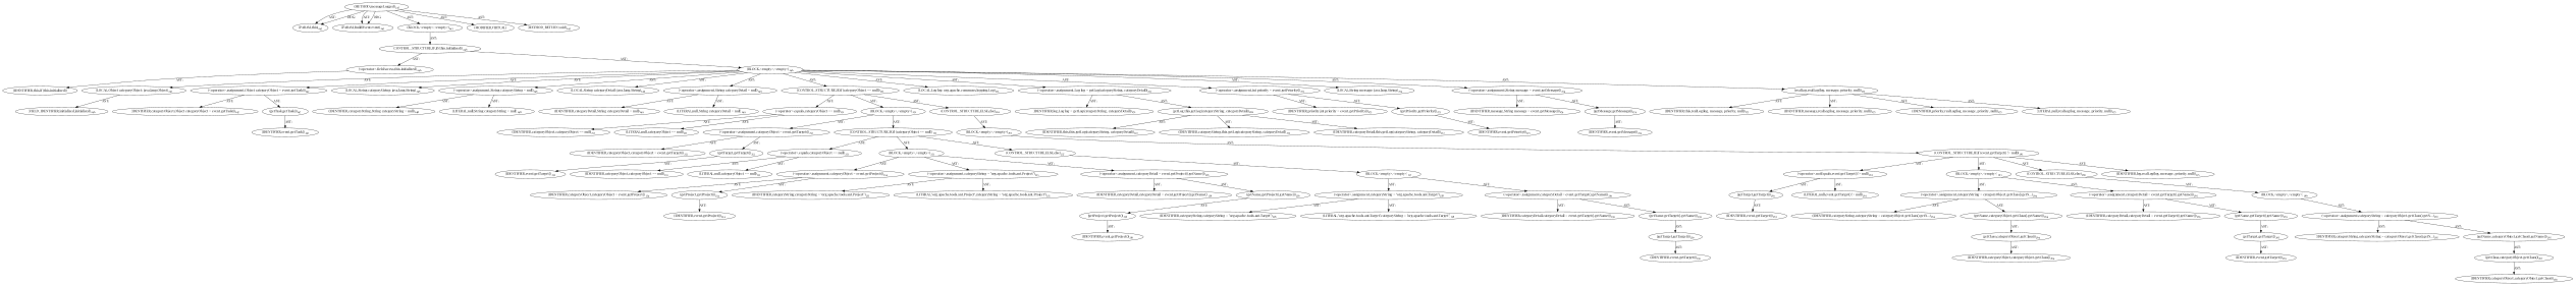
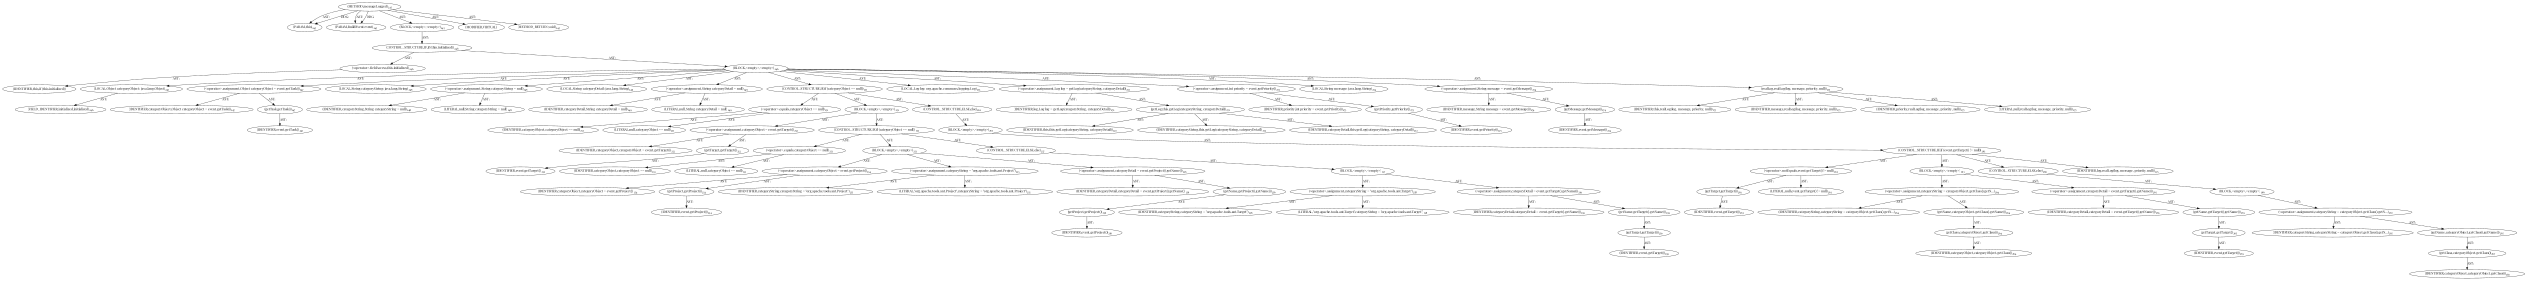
  digraph {
    fontname="Playfair Display"
    node [fontname="Playfair Display"]
    edge [fontname="Playfair Display"]
    n1 [label=<(METHOD,messageLogged)<SUB>245</SUB>>]
    n2 [label=<(PARAM,this)<SUB>245</SUB>>]
    n3 [label=<(PARAM,BuildEvent event)<SUB>245</SUB>>]
    n4 [label=<(BLOCK,&lt;empty&gt;,&lt;empty&gt;)<SUB>245</SUB>>]
    n5 [label=<(MODIFIER,VIRTUAL)>]
    n6 [label=<(METHOD_RETURN,void)<SUB>245</SUB>>]
    n7 [label=<(CONTROL_STRUCTURE,IF,if (this.initialized))<SUB>246</SUB>>]
    n8 [label=<(&lt;operator&gt;.fieldAccess,this.initialized)<SUB>246</SUB>>]
    n9 [label=<(BLOCK,&lt;empty&gt;,&lt;empty&gt;)<SUB>246</SUB>>]
    n10 [label=<(IDENTIFIER,this,if (this.initialized))>]
    n11 [label=<(LOCAL,Object categoryObject: java.lang.Object)<SUB>247</SUB>>]
    n12 [label=<(&lt;operator&gt;.assignment,Object categoryObject = event.getTask())<SUB>247</SUB>>]
    n13 [label=<(LOCAL,String categoryString: java.lang.String)<SUB>248</SUB>>]
    n14 [label=<(&lt;operator&gt;.assignment,String categoryString = null)<SUB>248</SUB>>]
    n15 [label=<(LOCAL,String categoryDetail: java.lang.String)<SUB>249</SUB>>]
    n16 [label=<(&lt;operator&gt;.assignment,String categoryDetail = null)<SUB>249</SUB>>]
    n17 [label=<(CONTROL_STRUCTURE,IF,if (categoryObject == null))<SUB>251</SUB>>]
    n18 [label=<(LOCAL,Log log: org.apache.commons.logging.Log)<SUB>272</SUB>>]
    n19 [label=<(&lt;operator&gt;.assignment,Log log = getLog(categoryString, categoryDetail))<SUB>272</SUB>>]
    n20 [label=<(&lt;operator&gt;.assignment,int priority = event.getPriority())<SUB>273</SUB>>]
    n21 [label=<(LOCAL,String message: java.lang.String)<SUB>274</SUB>>]
    n22 [label=<(&lt;operator&gt;.assignment,String message = event.getMessage())<SUB>274</SUB>>]
    n23 [label=<(realLog,realLog(log, message, priority, null))<SUB>275</SUB>>]
    n24 [label=<(FIELD_IDENTIFIER,initialized,initialized)<SUB>246</SUB>>]
    n25 [label=<(IDENTIFIER,categoryObject,Object categoryObject = event.getTask())<SUB>247</SUB>>]
    n26 [label=<(getTask,getTask())<SUB>247</SUB>>]
    n27 [label=<(IDENTIFIER,categoryString,String categoryString = null)<SUB>248</SUB>>]
    n28 [label=<(LITERAL,null,String categoryString = null)<SUB>248</SUB>>]
    n29 [label=<(IDENTIFIER,categoryDetail,String categoryDetail = null)<SUB>249</SUB>>]
    n30 [label=<(LITERAL,null,String categoryDetail = null)<SUB>249</SUB>>]
    n31 [label=<(&lt;operator&gt;.equals,categoryObject == null)<SUB>251</SUB>>]
    n32 [label=<(BLOCK,&lt;empty&gt;,&lt;empty&gt;)<SUB>251</SUB>>]
    n33 [label=<(CONTROL_STRUCTURE,ELSE,else)<SUB>261</SUB>>]
    n34 [label=<(IDENTIFIER,log,Log log = getLog(categoryString, categoryDetail))<SUB>272</SUB>>]
-   n35 [label=<(getLog,this.getLog(categoryString, categoryDetail))<SUB>282</SUB>>]
+   n35 [label=<(getLog,this.getLog(categoryString, categoryDetail))<SUB>272</SUB>>]
    n36 [label=<(IDENTIFIER,priority,int priority = event.getPriority())<SUB>273</SUB>>]
    n37 [label=<(getPriority,getPriority())<SUB>273</SUB>>]
    n38 [label=<(IDENTIFIER,message,String message = event.getMessage())<SUB>274</SUB>>]
    n39 [label=<(getMessage,getMessage())<SUB>274</SUB>>]
    n40 [label=<(IDENTIFIER,this,realLog(log, message, priority, null))<SUB>275</SUB>>]
    n41 [label=<(IDENTIFIER,message,realLog(log, message, priority, null))<SUB>275</SUB>>]
    n42 [label=<(IDENTIFIER,priority,realLog(log, message, priority, null))<SUB>275</SUB>>]
    n43 [label=<(LITERAL,null,realLog(log, message, priority, null))<SUB>275</SUB>>]
    n44 [label=<(IDENTIFIER,event,getTask())<SUB>247</SUB>>]
    n45 [label=<(IDENTIFIER,categoryObject,categoryObject == null)<SUB>251</SUB>>]
    n46 [label=<(LITERAL,null,categoryObject == null)<SUB>251</SUB>>]
    n47 [label=<(&lt;operator&gt;.assignment,categoryObject = event.getTarget())<SUB>252</SUB>>]
    n48 [label=<(CONTROL_STRUCTURE,IF,if (categoryObject == null))<SUB>253</SUB>>]
    n49 [label=<(BLOCK,&lt;empty&gt;,&lt;empty&gt;)<SUB>261</SUB>>]
    n50 [label=<(IDENTIFIER,categoryObject,categoryObject = event.getTarget())<SUB>252</SUB>>]
    n51 [label=<(getTarget,getTarget())<SUB>252</SUB>>]
    n52 [label=<(&lt;operator&gt;.equals,categoryObject == null)<SUB>253</SUB>>]
    n53 [label=<(BLOCK,&lt;empty&gt;,&lt;empty&gt;)<SUB>253</SUB>>]
    n54 [label=<(CONTROL_STRUCTURE,ELSE,else)<SUB>257</SUB>>]
    n55 [label=<(IDENTIFIER,event,getTarget())<SUB>252</SUB>>]
    n56 [label=<(IDENTIFIER,categoryObject,categoryObject == null)<SUB>253</SUB>>]
    n57 [label=<(LITERAL,null,categoryObject == null)<SUB>253</SUB>>]
    n58 [label=<(&lt;operator&gt;.assignment,categoryObject = event.getProject())<SUB>254</SUB>>]
    n59 [label=<(&lt;operator&gt;.assignment,categoryString = &quot;org.apache.tools.ant.Project&quot;)<SUB>255</SUB>>]
    n60 [label=<(&lt;operator&gt;.assignment,categoryDetail = event.getProject().getName())<SUB>256</SUB>>]
    n61 [label=<(BLOCK,&lt;empty&gt;,&lt;empty&gt;)<SUB>257</SUB>>]
    n62 [label=<(IDENTIFIER,categoryObject,categoryObject = event.getProject())<SUB>254</SUB>>]
    n63 [label=<(getProject,getProject())<SUB>254</SUB>>]
    n64 [label=<(IDENTIFIER,categoryString,categoryString = &quot;org.apache.tools.ant.Project&quot;)<SUB>255</SUB>>]
    n65 [label=<(LITERAL,&quot;org.apache.tools.ant.Project&quot;,categoryString = &quot;org.apache.tools.ant.Project&quot;)<SUB>255</SUB>>]
    n66 [label=<(IDENTIFIER,categoryDetail,categoryDetail = event.getProject().getName())<SUB>256</SUB>>]
    n67 [label=<(getName,getProject().getName())<SUB>256</SUB>>]
    n68 [label=<(IDENTIFIER,event,getProject())<SUB>254</SUB>>]
    n69 [label=<(getProject,getProject())<SUB>256</SUB>>]
    n70 [label=<(IDENTIFIER,event,getProject())<SUB>256</SUB>>]
    n71 [label=<(&lt;operator&gt;.assignment,categoryString = &quot;org.apache.tools.ant.Target&quot;)<SUB>258</SUB>>]
    n72 [label=<(&lt;operator&gt;.assignment,categoryDetail = event.getTarget().getName())<SUB>259</SUB>>]
    n73 [label=<(IDENTIFIER,categoryString,categoryString = &quot;org.apache.tools.ant.Target&quot;)<SUB>258</SUB>>]
    n74 [label=<(LITERAL,&quot;org.apache.tools.ant.Target&quot;,categoryString = &quot;org.apache.tools.ant.Target&quot;)<SUB>258</SUB>>]
    n75 [label=<(IDENTIFIER,categoryDetail,categoryDetail = event.getTarget().getName())<SUB>259</SUB>>]
    n76 [label=<(getName,getTarget().getName())<SUB>259</SUB>>]
    n77 [label=<(getTarget,getTarget())<SUB>259</SUB>>]
    n78 [label=<(IDENTIFIER,event,getTarget())<SUB>259</SUB>>]
    n79 [label=<(CONTROL_STRUCTURE,IF,if (event.getTarget() != null))<SUB>263</SUB>>]
    n80 [label=<(&lt;operator&gt;.notEquals,event.getTarget() != null)<SUB>263</SUB>>]
    n81 [label=<(BLOCK,&lt;empty&gt;,&lt;empty&gt;)<SUB>263</SUB>>]
    n82 [label=<(CONTROL_STRUCTURE,ELSE,else)<SUB>266</SUB>>]
    n83 [label=<(IDENTIFIER,log,realLog(log, message, priority, null))<SUB>275</SUB>>]
    n84 [label=<(getTarget,getTarget())<SUB>263</SUB>>]
    n85 [label=<(LITERAL,null,event.getTarget() != null)<SUB>263</SUB>>]
    n86 [label=<(&lt;operator&gt;.assignment,categoryString = categoryObject.getClass().getN...)<SUB>264</SUB>>]
    n87 [label=<(&lt;operator&gt;.assignment,categoryDetail = event.getTarget().getName())<SUB>265</SUB>>]
    n88 [label=<(BLOCK,&lt;empty&gt;,&lt;empty&gt;)<SUB>266</SUB>>]
    n89 [label=<(IDENTIFIER,event,getTarget())<SUB>263</SUB>>]
    n90 [label=<(IDENTIFIER,categoryString,categoryString = categoryObject.getClass().getN...)<SUB>264</SUB>>]
    n91 [label=<(getName,categoryObject.getClass().getName())<SUB>264</SUB>>]
    n92 [label=<(IDENTIFIER,categoryDetail,categoryDetail = event.getTarget().getName())<SUB>265</SUB>>]
    n93 [label=<(getName,getTarget().getName())<SUB>265</SUB>>]
    n94 [label=<(getClass,categoryObject.getClass())<SUB>264</SUB>>]
    n95 [label=<(IDENTIFIER,categoryObject,categoryObject.getClass())<SUB>264</SUB>>]
    n96 [label=<(getTarget,getTarget())<SUB>265</SUB>>]
    n97 [label=<(IDENTIFIER,event,getTarget())<SUB>265</SUB>>]
    n98 [label=<(&lt;operator&gt;.assignment,categoryString = categoryObject.getClass().getN...)<SUB>267</SUB>>]
    n99 [label=<(IDENTIFIER,categoryString,categoryString = categoryObject.getClass().getN...)<SUB>267</SUB>>]
    n100 [label=<(getName,categoryObject.getClass().getName())<SUB>267</SUB>>]
    n101 [label=<(getClass,categoryObject.getClass())<SUB>267</SUB>>]
    n102 [label=<(IDENTIFIER,categoryObject,categoryObject.getClass())<SUB>267</SUB>>]
    n103 [label=<(IDENTIFIER,this,this.getLog(categoryString, categoryDetail))<SUB>272</SUB>>]
    n104 [label=<(IDENTIFIER,categoryString,this.getLog(categoryString, categoryDetail))<SUB>272</SUB>>]
    n105 [label=<(IDENTIFIER,categoryDetail,this.getLog(categoryString, categoryDetail))<SUB>272</SUB>>]
    n106 [label=<(IDENTIFIER,event,getPriority())<SUB>273</SUB>>]
    n107 [label=<(IDENTIFIER,event,getMessage())<SUB>274</SUB>>]
    n1 -> n2 [label="AST: "]
    n1 -> n2 [label="DDG: "]
    n1 -> n3 [label="AST: "]
    n1 -> n3 [label="DDG: "]
    n1 -> n4 [label="AST: "]
    n1 -> n5 [label="AST: "]
    n1 -> n6 [label="AST: "]
    n4 -> n7 [label="AST: "]
    n7 -> n8 [label="AST: "]
    n7 -> n9 [label="AST: "]
    n8 -> n10 [label="AST: "]
    n9 -> n11 [label="AST: "]
    n9 -> n12 [label="AST: "]
    n9 -> n13 [label="AST: "]
    n9 -> n14 [label="AST: "]
    n9 -> n15 [label="AST: "]
    n9 -> n16 [label="AST: "]
    n9 -> n17 [label="AST: "]
    n9 -> n18 [label="AST: "]
    n9 -> n19 [label="AST: "]
    n9 -> n20 [label="AST: "]
    n9 -> n21 [label="AST: "]
    n9 -> n22 [label="AST: "]
    n9 -> n23 [label="AST: "]
    n11 -> n24 [label="AST: "]
    n12 -> n25 [label="AST: "]
    n12 -> n26 [label="AST: "]
    n14 -> n27 [label="AST: "]
    n14 -> n28 [label="AST: "]
    n16 -> n29 [label="AST: "]
    n16 -> n30 [label="AST: "]
    n17 -> n31 [label="AST: "]
    n17 -> n32 [label="AST: "]
    n17 -> n33 [label="AST: "]
    n19 -> n34 [label="AST: "]
    n19 -> n35 [label="AST: "]
    n20 -> n36 [label="AST: "]
    n20 -> n37 [label="AST: "]
    n22 -> n38 [label="AST: "]
    n22 -> n39 [label="AST: "]
    n23 -> n40 [label="AST: "]
    n23 -> n41 [label="AST: "]
    n23 -> n42 [label="AST: "]
    n23 -> n43 [label="AST: "]
    n26 -> n44 [label="AST: "]
    n31 -> n45 [label="AST: "]
    n31 -> n46 [label="AST: "]
    n32 -> n47 [label="AST: "]
    n32 -> n48 [label="AST: "]
    n33 -> n49 [label="AST: "]
    n35 -> n103 [label="AST: "]
    n35 -> n104 [label="AST: "]
    n35 -> n105 [label="AST: "]
    n37 -> n106 [label="AST: "]
    n39 -> n107 [label="AST: "]
    n47 -> n50 [label="AST: "]
    n47 -> n51 [label="AST: "]
    n48 -> n52 [label="AST: "]
    n48 -> n53 [label="AST: "]
    n48 -> n54 [label="AST: "]
    n49 -> n79 [label="AST: "]
    n51 -> n55 [label="AST: "]
    n52 -> n56 [label="AST: "]
    n52 -> n57 [label="AST: "]
    n53 -> n58 [label="AST: "]
    n53 -> n59 [label="AST: "]
    n53 -> n60 [label="AST: "]
    n54 -> n61 [label="AST: "]
    n58 -> n62 [label="AST: "]
    n58 -> n63 [label="AST: "]
    n59 -> n64 [label="AST: "]
    n59 -> n65 [label="AST: "]
    n60 -> n66 [label="AST: "]
    n60 -> n67 [label="AST: "]
    n61 -> n71 [label="AST: "]
    n61 -> n72 [label="AST: "]
    n63 -> n68 [label="AST: "]
    n67 -> n69 [label="AST: "]
    n69 -> n70 [label="AST: "]
    n71 -> n73 [label="AST: "]
    n71 -> n74 [label="AST: "]
    n72 -> n75 [label="AST: "]
    n72 -> n76 [label="AST: "]
    n76 -> n77 [label="AST: "]
    n77 -> n78 [label="AST: "]
    n79 -> n80 [label="AST: "]
    n79 -> n81 [label="AST: "]
    n79 -> n82 [label="AST: "]
    n79 -> n83 [label="AST: "]
    n80 -> n84 [label="AST: "]
    n80 -> n85 [label="AST: "]
    n81 -> n86 [label="AST: "]
    n81 -> n87 [label="AST: "]
    n82 -> n88 [label="AST: "]
    n84 -> n89 [label="AST: "]
    n86 -> n90 [label="AST: "]
    n86 -> n91 [label="AST: "]
    n87 -> n92 [label="AST: "]
    n87 -> n93 [label="AST: "]
    n88 -> n98 [label="AST: "]
    n91 -> n94 [label="AST: "]
    n93 -> n96 [label="AST: "]
    n94 -> n95 [label="AST: "]
    n96 -> n97 [label="AST: "]
    n98 -> n99 [label="AST: "]
    n98 -> n100 [label="AST: "]
    n100 -> n101 [label="AST: "]
    n101 -> n102 [label="AST: "]
  }
